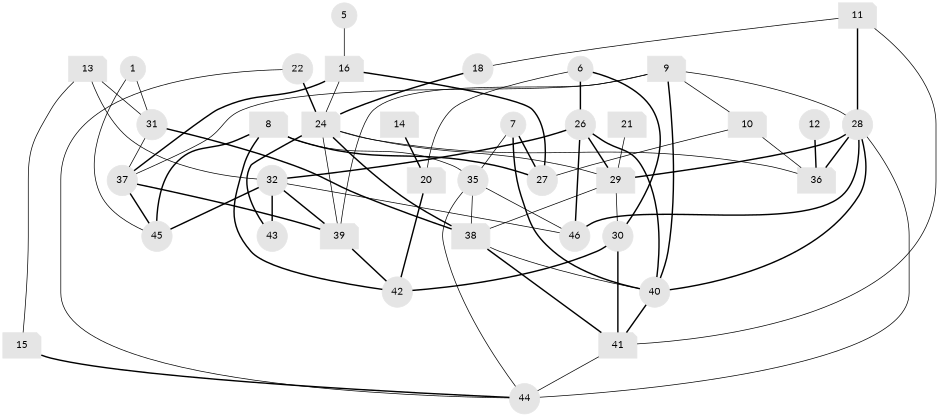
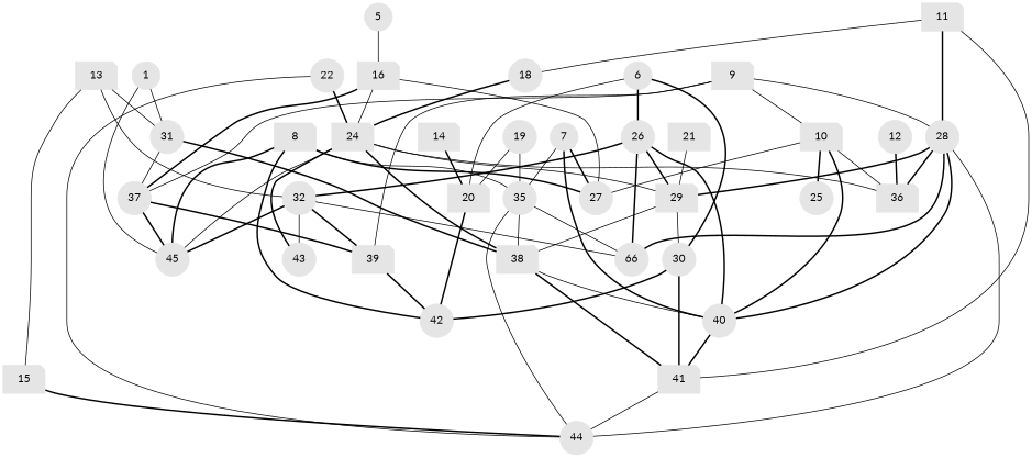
  graph {
    fontname=Lato
    node [color=gray90 fontname=Lato shape=circle style=filled]
    edge [fontname=Lato style=bold weight=1.0]
    1
    31
    45
    37
    38 [shape=note]
    21 [shape=note]
    29 [shape=note]
    30
    16 [shape=note]
    5
    27
    24 [shape=note]
    20 [shape=note]
    6
    26
    42
    40
    32
-   46
+   46 [label=66]
    41 [shape=note]
    7
    35
    44
    8 [shape=note]
    9 [shape=note]
    10 [shape=note]
    28
    39 [shape=note]
+   25
    36 [shape=note]
    11 [shape=note]
    18
    12
    13 [shape=note]
    15 [shape=note]
    43
    14 [shape=note]
+   19
    22
    1 -- 31 [style=solid]
    1 -- 45 [style=solid]
    31 -- 37 [style=solid]
    31 -- 38 [weight=3.0]
    37 -- 45
    37 -- 39
    38 -- 40 [style=solid]
    38 -- 41
    21 -- 29 [style=solid]
    29 -- 38 [style=solid]
    29 -- 30 [style=solid]
    30 -- 42
    30 -- 41
    16 -- 37
-   16 -- 27
+   16 -- 27 [style=solid]
    16 -- 24 [style=solid]
    5 -- 16 [style=solid]
    24 -- 38
    24 -- 29 [style=solid]
-   24 -- 39 [style=solid]
+   24 -- 45 [style=solid]
    24 -- 36 [style=solid]
    24 -- 43
    20 -- 42 [weight=2.0]
    6 -- 30
    6 -- 20 [style=solid]
    6 -- 26
    26 -- 29
    26 -- 40
    26 -- 32
    26 -- 46 [weight=2.0]
    40 -- 41
    32 -- 45
    32 -- 46 [style=solid]
    32 -- 39
-   32 -- 43 [weight=2.0]
+   32 -- 43 [style=solid weight=2.0]
    41 -- 44 [style=solid]
    7 -- 27
    7 -- 40
    7 -- 35 [style=solid]
    35 -- 38 [style=solid]
    35 -- 46 [style=solid]
    35 -- 44 [style=solid]
    8 -- 45
    8 -- 27
    8 -- 42
    8 -- 35 [style=solid]
    9 -- 37 [style=solid]
-   9 -- 40
+   10 -- 40
    9 -- 10 [style=solid]
    9 -- 28 [style=solid]
    9 -- 39 [style=solid weight=2.0]
    10 -- 27 [style=solid]
+   10 -- 25
    10 -- 36 [style=solid]
    28 -- 29
    28 -- 40
    28 -- 46
    28 -- 44 [style=solid weight=2.0]
    28 -- 36
    39 -- 42
    11 -- 41 [style=solid]
    11 -- 28
    11 -- 18 [style=solid]
    18 -- 24
    12 -- 36
    13 -- 31 [style=solid]
    13 -- 32 [style=solid weight=2.0]
    13 -- 15 [style=solid]
    15 -- 44
    14 -- 20
+   19 -- 20 [style=solid]
+   19 -- 35 [style=solid]
    22 -- 24 [weight=2.0]
    22 -- 44 [style=solid]
  }
